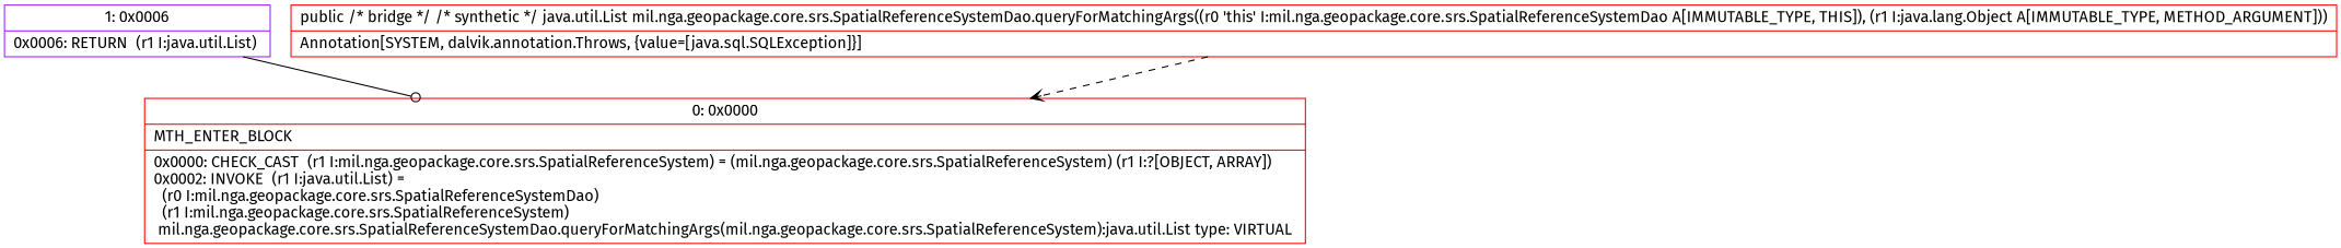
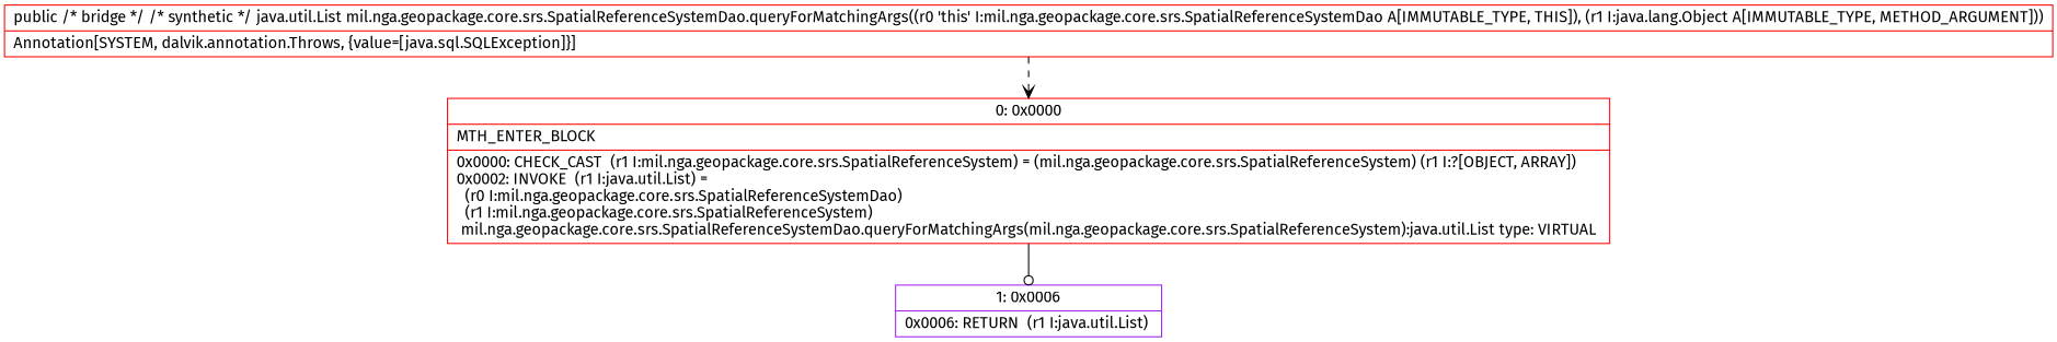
  digraph {
    fontname="Fira Sans"
    node [shape=record color=red fontname="Fira Sans"]
    edge [fontname="Fira Sans"]
    n1 [label="{0\:\ 0x0000|MTH_ENTER_BLOCK\l|0x0000: CHECK_CAST  (r1 I:mil.nga.geopackage.core.srs.SpatialReferenceSystem) = (mil.nga.geopackage.core.srs.SpatialReferenceSystem) (r1 I:?[OBJECT, ARRAY]) \l0x0002: INVOKE  (r1 I:java.util.List) = \l  (r0 I:mil.nga.geopackage.core.srs.SpatialReferenceSystemDao)\l  (r1 I:mil.nga.geopackage.core.srs.SpatialReferenceSystem)\l mil.nga.geopackage.core.srs.SpatialReferenceSystemDao.queryForMatchingArgs(mil.nga.geopackage.core.srs.SpatialReferenceSystem):java.util.List type: VIRTUAL \l}"]
    n2 [label="{1\:\ 0x0006|0x0006: RETURN  (r1 I:java.util.List) \l}" color=purple]
    n3 [label="{public \/* bridge *\/ \/* synthetic *\/ java.util.List mil.nga.geopackage.core.srs.SpatialReferenceSystemDao.queryForMatchingArgs((r0 'this' I:mil.nga.geopackage.core.srs.SpatialReferenceSystemDao A[IMMUTABLE_TYPE, THIS]), (r1 I:java.lang.Object A[IMMUTABLE_TYPE, METHOD_ARGUMENT]))  | Annotation[SYSTEM, dalvik.annotation.Throws, \{value=[java.sql.SQLException]\}]\l}"]
-   n2 -> n1 [style=solid arrowhead=odot]
+   n1 -> n2 [style=solid arrowhead=odot]
    n3 -> n1 [style=dashed arrowhead=vee]
  }
